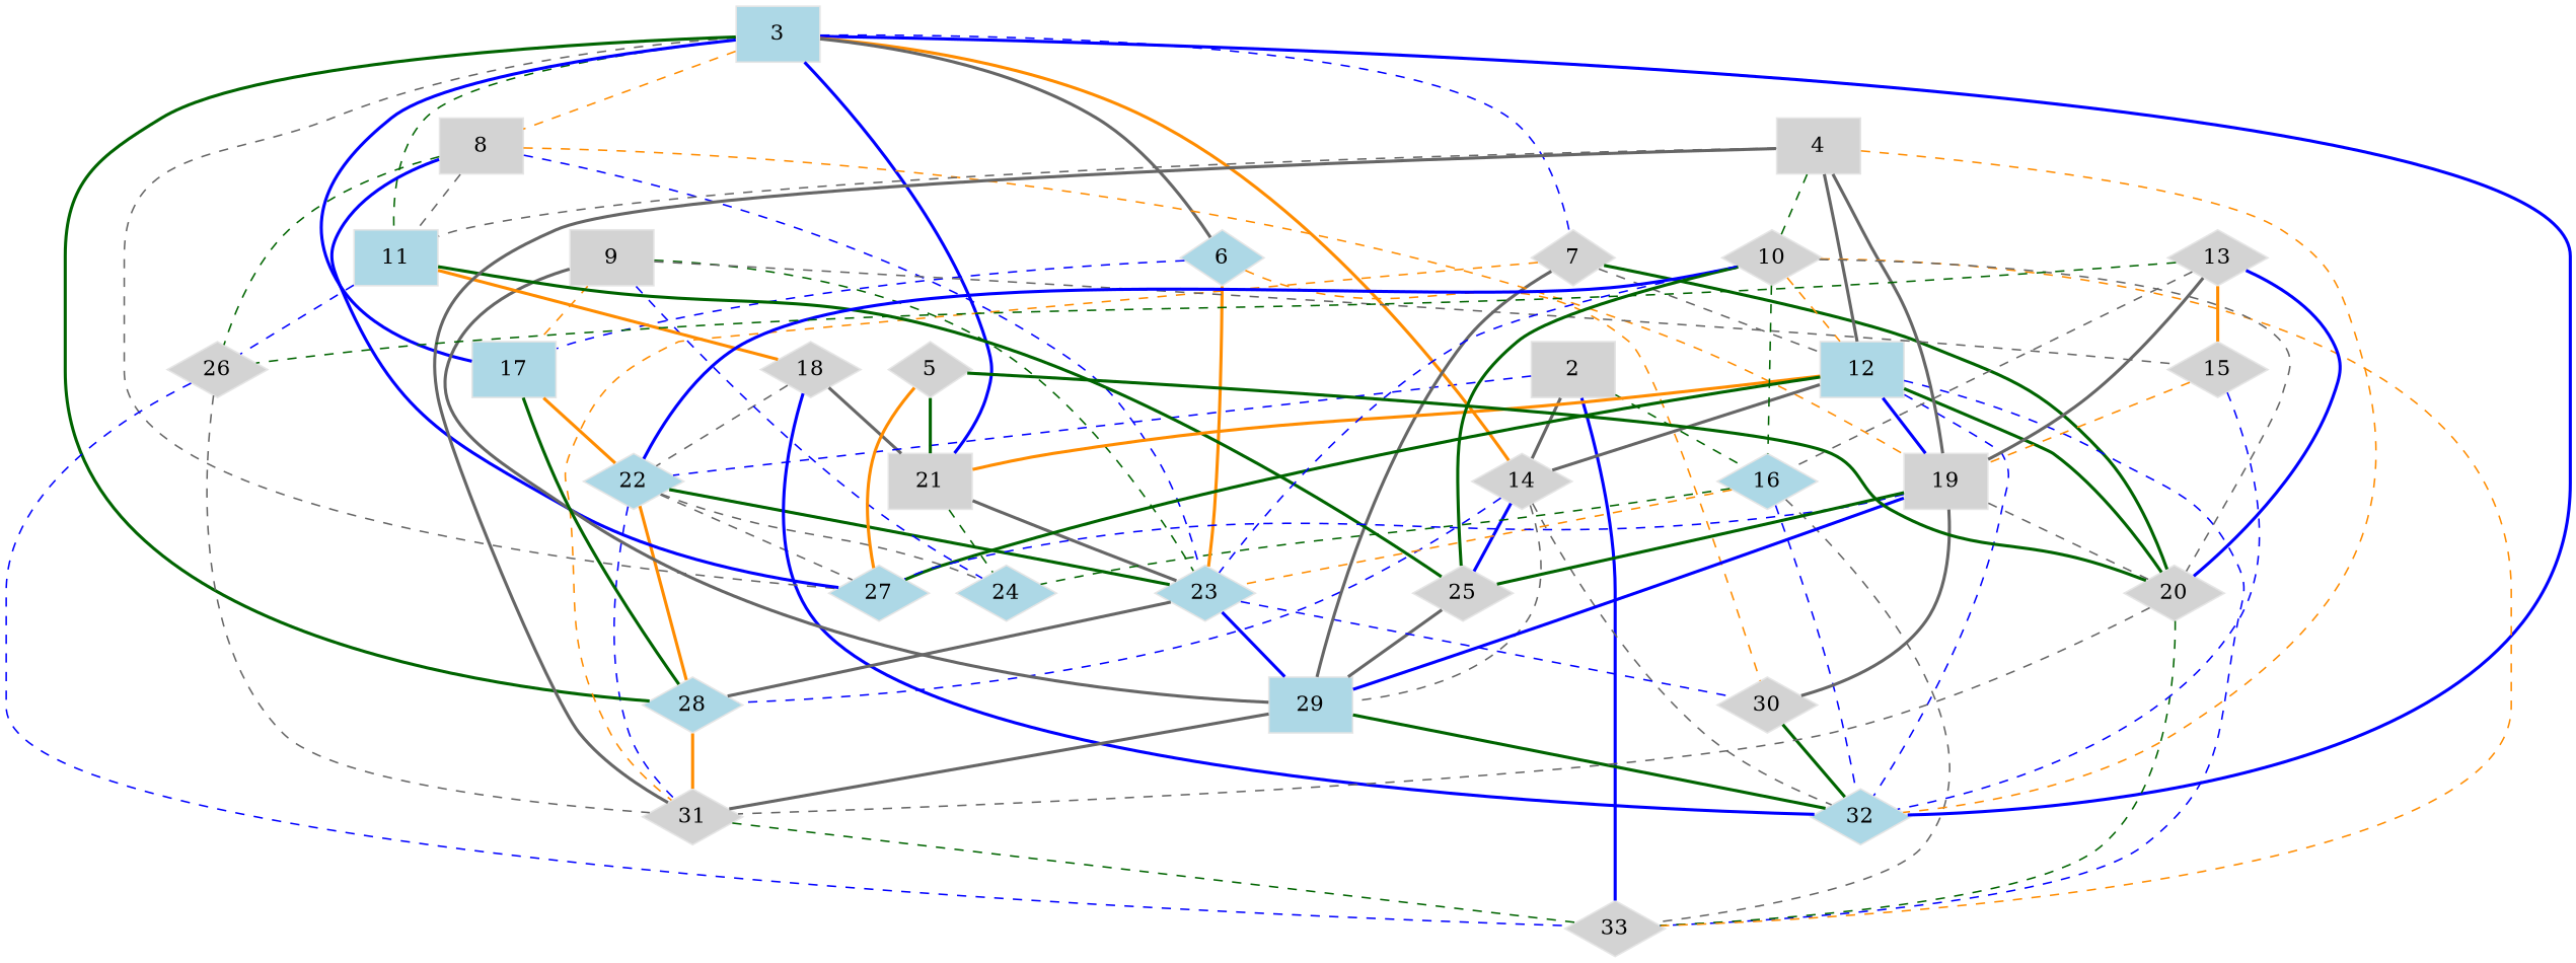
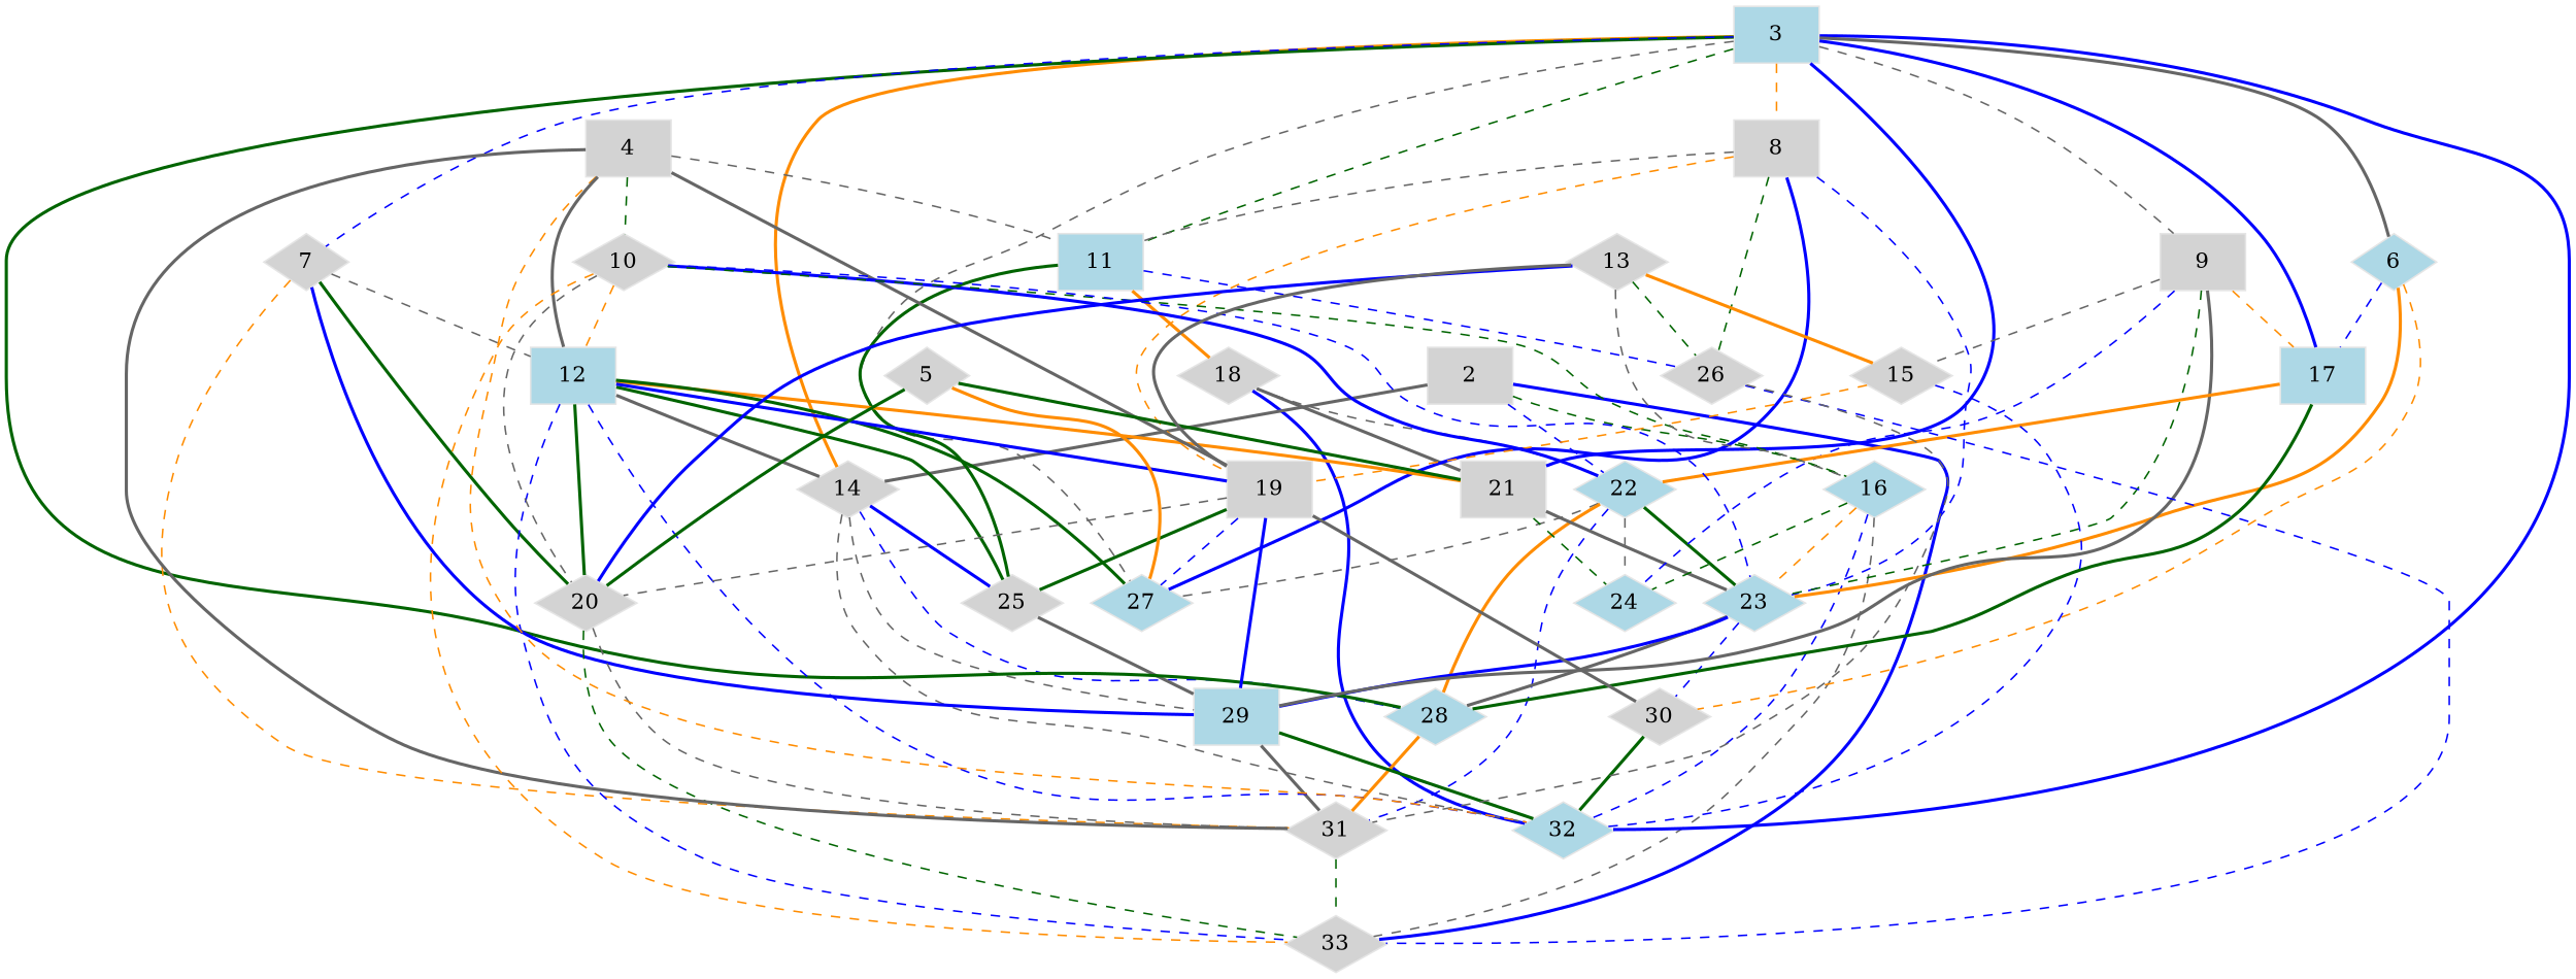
  graph {
    node [color=gray90 fillcolor=lightgrey shape=diamond style=filled]
    edge [color=gray40 style=dashed weight=1.0]
    22 [fillcolor=lightblue]
    18
    21 [shape=box]
    32 [fillcolor=lightblue]
    27 [fillcolor=lightblue]
    2 [shape=box]
    14
    16 [fillcolor=lightblue]
    33
    28 [fillcolor=lightblue]
    29 [fillcolor=lightblue shape=box]
    25
    23 [fillcolor=lightblue]
    24 [fillcolor=lightblue]
    31
    3 [fillcolor=lightblue shape=box]
    6 [fillcolor=lightblue]
    7
    8 [shape=box]
    9 [shape=box]
    11 [fillcolor=lightblue shape=box]
    17 [fillcolor=lightblue shape=box]
    30
    12 [fillcolor=lightblue shape=box]
    20
    19 [shape=box]
    26
    15
    4 [shape=box]
    10
    5
    13
    22 -- 27 [weight=2.0]
    22 -- 28 [color=darkorange style=bold weight=2.0]
    22 -- 23 [color=darkgreen style=bold]
    22 -- 24
    22 -- 31 [color=blue]
    18 -- 22
    18 -- 21 [style=bold]
    18 -- 32 [color=blue style=bold]
    21 -- 23 [style=bold]
    21 -- 24 [color=darkgreen weight=2.0]
    2 -- 22 [color=blue]
    2 -- 14 [style=bold]
    2 -- 16 [color=darkgreen]
    2 -- 33 [color=blue style=bold weight=2.0]
    14 -- 32
    14 -- 28 [color=blue weight=3.0]
    14 -- 29
    14 -- 25 [color=blue style=bold]
    16 -- 32 [color=blue weight=2.0]
    16 -- 33
    16 -- 23 [color=darkorange]
    16 -- 24 [color=darkgreen]
    28 -- 31 [color=darkorange style=bold weight=2.0]
    29 -- 32 [color=darkgreen style=bold]
    29 -- 31 [style=bold]
    25 -- 29 [style=bold weight=2.0]
    23 -- 28 [style=bold]
    23 -- 29 [color=blue style=bold]
    23 -- 30 [color=blue]
    31 -- 33 [color=darkgreen weight=2.0]
    3 -- 21 [color=blue style=bold]
    3 -- 32 [color=blue style=bold]
    3 -- 27
    3 -- 14 [color=darkorange style=bold]
    3 -- 28 [color=darkgreen style=bold]
    3 -- 6 [style=bold]
    3 -- 7 [color=blue weight=2.0]
    3 -- 8 [color=darkorange]
+   3 -- 9
    3 -- 11 [color=darkgreen]
    3 -- 17 [color=blue style=bold weight=2.0]
    6 -- 23 [color=darkorange style=bold]
    6 -- 17 [color=blue]
    6 -- 30 [color=darkorange]
-   7 -- 29 [style=bold weight=2.0]
+   7 -- 29 [color=blue style=bold weight=2.0]
    7 -- 31 [color=darkorange]
    7 -- 12
    7 -- 20 [color=darkgreen style=bold]
    8 -- 27 [color=blue style=bold weight=2.0]
    8 -- 23 [color=blue]
    8 -- 11
    8 -- 19 [color=darkorange]
    8 -- 26 [color=darkgreen]
    9 -- 29 [style=bold weight=2.0]
    9 -- 23 [color=darkgreen]
    9 -- 24 [color=blue]
    9 -- 17 [color=darkorange]
    9 -- 15
    11 -- 18 [color=darkorange style=bold]
    11 -- 25 [color=darkgreen style=bold]
    11 -- 26 [color=blue]
    17 -- 22 [color=darkorange style=bold weight=2.0]
    17 -- 28 [color=darkgreen style=bold]
    30 -- 32 [color=darkgreen style=bold]
    12 -- 21 [color=darkorange style=bold]
    12 -- 32 [color=blue]
    12 -- 27 [color=darkgreen style=bold]
    12 -- 14 [style=bold]
    12 -- 33 [color=blue]
-   10 -- 25 [color=darkgreen style=bold]
+   12 -- 25 [color=darkgreen style=bold]
    12 -- 20 [color=darkgreen style=bold weight=3.0]
    12 -- 19 [color=blue style=bold]
    20 -- 33 [color=darkgreen]
    20 -- 31
    19 -- 27 [color=blue]
    19 -- 29 [color=blue style=bold]
    19 -- 25 [color=darkgreen style=bold]
    19 -- 30 [style=bold]
    19 -- 20 [weight=2.0]
    26 -- 33 [color=blue]
    26 -- 31
    15 -- 32 [color=blue]
    15 -- 19 [color=darkorange weight=2.0]
    4 -- 32 [color=darkorange]
    4 -- 31 [style=bold weight=2.0]
    4 -- 11 [weight=2.0]
    4 -- 12 [style=bold]
    4 -- 19 [style=bold weight=3.0]
    4 -- 10 [color=darkgreen]
    10 -- 22 [color=blue style=bold]
    10 -- 16 [color=darkgreen]
    10 -- 33 [color=darkorange]
    10 -- 23 [color=blue]
    10 -- 12 [color=darkorange]
    10 -- 20
    5 -- 21 [color=darkgreen style=bold]
    5 -- 27 [color=darkorange style=bold]
    5 -- 20 [color=darkgreen style=bold]
    13 -- 16
    13 -- 20 [color=blue style=bold weight=2.0]
    13 -- 19 [style=bold]
    13 -- 26 [color=darkgreen]
    13 -- 15 [color=darkorange style=bold weight=2.0]
  }
